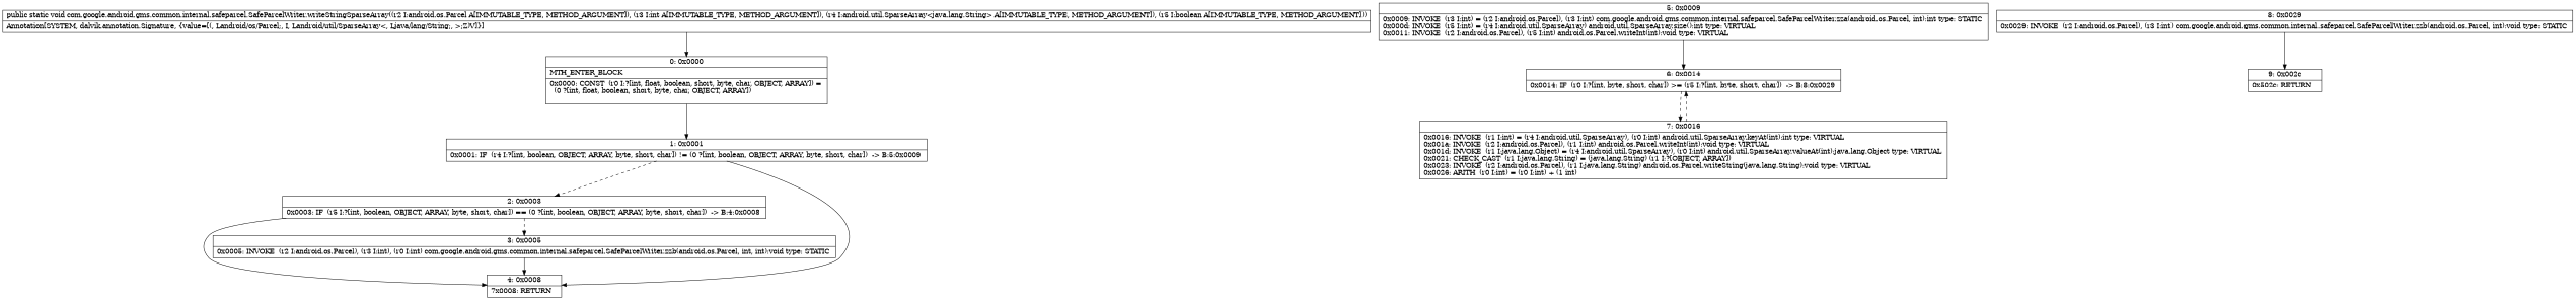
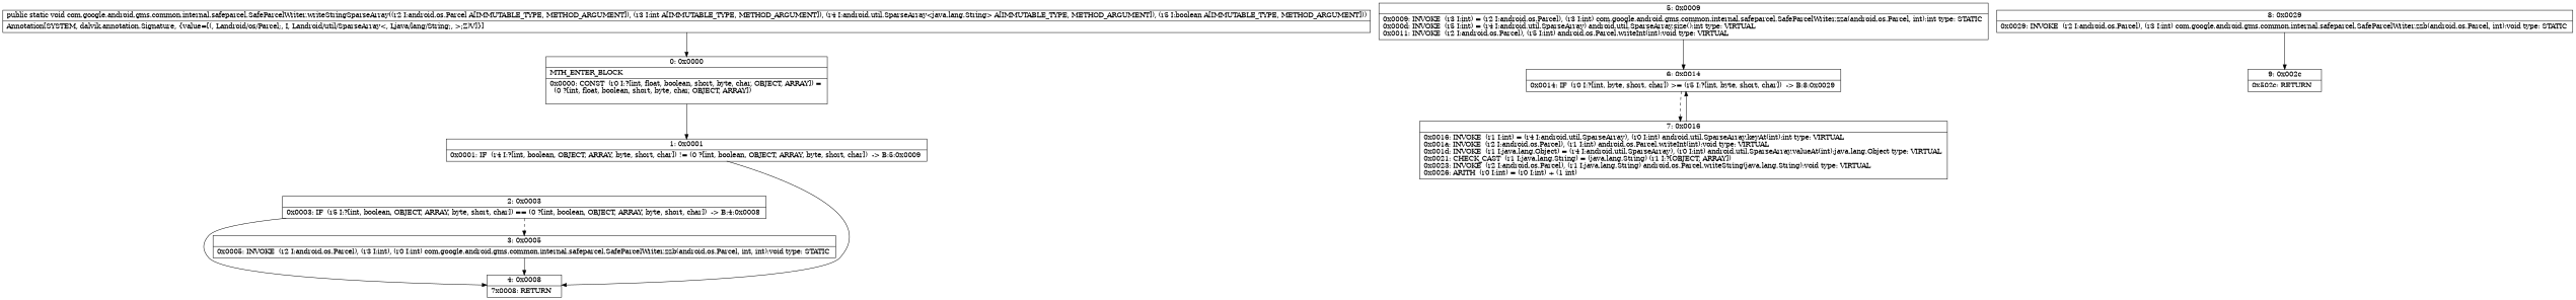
  digraph {
    node [shape=record]
    n1 [label="{0\:\ 0x0000|MTH_ENTER_BLOCK\l|0x0000: CONST  (r0 I:?[int, float, boolean, short, byte, char, OBJECT, ARRAY]) = \l  (0 ?[int, float, boolean, short, byte, char, OBJECT, ARRAY])\l \l}"]
    n2 [label="{1\:\ 0x0001|0x0001: IF  (r4 I:?[int, boolean, OBJECT, ARRAY, byte, short, char]) != (0 ?[int, boolean, OBJECT, ARRAY, byte, short, char])  \-\> B:5:0x0009 \l}"]
    n3 [label="{2\:\ 0x0003|0x0003: IF  (r5 I:?[int, boolean, OBJECT, ARRAY, byte, short, char]) == (0 ?[int, boolean, OBJECT, ARRAY, byte, short, char])  \-\> B:4:0x0008 \l}"]
    n4 [label="{4\:\ 0x0008|7x0008: RETURN   \l}"]
    n5 [label="{3\:\ 0x0005|0x0005: INVOKE  (r2 I:android.os.Parcel), (r3 I:int), (r0 I:int) com.google.android.gms.common.internal.safeparcel.SafeParcelWriter.zzb(android.os.Parcel, int, int):void type: STATIC \l}"]
    n6 [label="{5\:\ 0x0009|0x0009: INVOKE  (r3 I:int) = (r2 I:android.os.Parcel), (r3 I:int) com.google.android.gms.common.internal.safeparcel.SafeParcelWriter.zza(android.os.Parcel, int):int type: STATIC \l0x000d: INVOKE  (r5 I:int) = (r4 I:android.util.SparseArray) android.util.SparseArray.size():int type: VIRTUAL \l0x0011: INVOKE  (r2 I:android.os.Parcel), (r5 I:int) android.os.Parcel.writeInt(int):void type: VIRTUAL \l}"]
    n7 [label="{6\:\ 0x0014|0x0014: IF  (r0 I:?[int, byte, short, char]) \>= (r5 I:?[int, byte, short, char])  \-\> B:8:0x0029 \l}"]
    n8 [label="{7\:\ 0x0016|0x0016: INVOKE  (r1 I:int) = (r4 I:android.util.SparseArray), (r0 I:int) android.util.SparseArray.keyAt(int):int type: VIRTUAL \l0x001a: INVOKE  (r2 I:android.os.Parcel), (r1 I:int) android.os.Parcel.writeInt(int):void type: VIRTUAL \l0x001d: INVOKE  (r1 I:java.lang.Object) = (r4 I:android.util.SparseArray), (r0 I:int) android.util.SparseArray.valueAt(int):java.lang.Object type: VIRTUAL \l0x0021: CHECK_CAST  (r1 I:java.lang.String) = (java.lang.String) (r1 I:?[OBJECT, ARRAY]) \l0x0023: INVOKE  (r2 I:android.os.Parcel), (r1 I:java.lang.String) android.os.Parcel.writeString(java.lang.String):void type: VIRTUAL \l0x0026: ARITH  (r0 I:int) = (r0 I:int) + (1 int) \l}"]
    n9 [label="{8\:\ 0x0029|0x0029: INVOKE  (r2 I:android.os.Parcel), (r3 I:int) com.google.android.gms.common.internal.safeparcel.SafeParcelWriter.zzb(android.os.Parcel, int):void type: STATIC \l}"]
    n10 [label="{9\:\ 0x002c|0x502c: RETURN   \l}"]
    n11 [label="{public static void com.google.android.gms.common.internal.safeparcel.SafeParcelWriter.writeStringSparseArray((r2 I:android.os.Parcel A[IMMUTABLE_TYPE, METHOD_ARGUMENT]), (r3 I:int A[IMMUTABLE_TYPE, METHOD_ARGUMENT]), (r4 I:android.util.SparseArray\<java.lang.String\> A[IMMUTABLE_TYPE, METHOD_ARGUMENT]), (r5 I:boolean A[IMMUTABLE_TYPE, METHOD_ARGUMENT]))  | Annotation[SYSTEM, dalvik.annotation.Signature, \{value=[(, Landroid\/os\/Parcel;, I, Landroid\/util\/SparseArray\<, Ljava\/lang\/String;, \>;Z)V]\}]\l}"]
    n1 -> n2
-   n2 -> n3 [style=dashed]
    n2 -> n4
    n3 -> n4
    n3 -> n5 [style=dashed]
    n5 -> n4
    n6 -> n7
    n7 -> n8 [style=dashed]
-   n8 -> n7 [style=dashed]
+   n8 -> n7
    n9 -> n10
    n11 -> n1
  }
